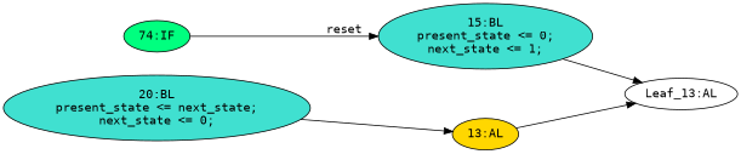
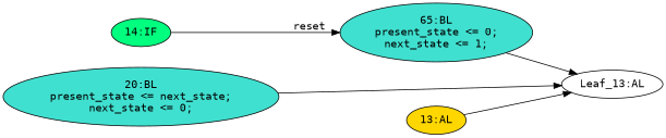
  strict digraph {
    fontname="DejaVu Sans Mono"
    rankdir=LR
    node [fillcolor=turquoise fontname="DejaVu Sans Mono" statements="[]" style=filled typ=Block]
    edge [cond="[]" fontname="DejaVu Sans Mono" lineno=None]
-   n1 [ast="<pyverilog.vparser.ast.IfStatement object at 0x7fd794968110>" fillcolor=springgreen label="74:IF" typ=IfStatement]
-   n2 [ast="<pyverilog.vparser.ast.Block object at 0x7fd79494ef10>" label="15:BL\npresent_state <= 0;\nnext_state <= 1;" statements="[<pyverilog.vparser.ast.NonblockingSubstitution object at 0x7fd79494ec50>, <pyverilog.vparser.ast.NonblockingSubstitution object at 0x7fd79494edd0>]"]
+   n1 [ast="<pyverilog.vparser.ast.IfStatement object at 0x7fd794968110>" fillcolor=springgreen label="14:IF" typ=IfStatement]
+   n2 [ast="<pyverilog.vparser.ast.Block object at 0x7fd79494ef10>" label="65:BL\npresent_state <= 0;\nnext_state <= 1;" statements="[<pyverilog.vparser.ast.NonblockingSubstitution object at 0x7fd79494ec50>, <pyverilog.vparser.ast.NonblockingSubstitution object at 0x7fd79494edd0>]"]
    n3 [ast="<pyverilog.vparser.ast.Block object at 0x7fd794968190>" label="20:BL\npresent_state <= next_state;\nnext_state <= 0;" statements="[<pyverilog.vparser.ast.NonblockingSubstitution object at 0x7fd7949681d0>, <pyverilog.vparser.ast.NonblockingSubstitution object at 0x7fd79f655d10>]"]
    n4 [def_var="['present_state', 'next_state']" label="Leaf_13:AL" fillcolor="" statements="" style="" typ=""]
    n5 [ast="<pyverilog.vparser.ast.Always object at 0x7fd79494ef50>" clk_sens=True fillcolor=gold label="13:AL" sens="['clk', 'reset']" typ=Always use_var="['reset', 'next_state']"]
    n1 -> n2 [cond="['reset']" label=reset lineno=14]
    n2 -> n4
-   n3 -> n5
+   n3 -> n4
    n5 -> n4
  }
